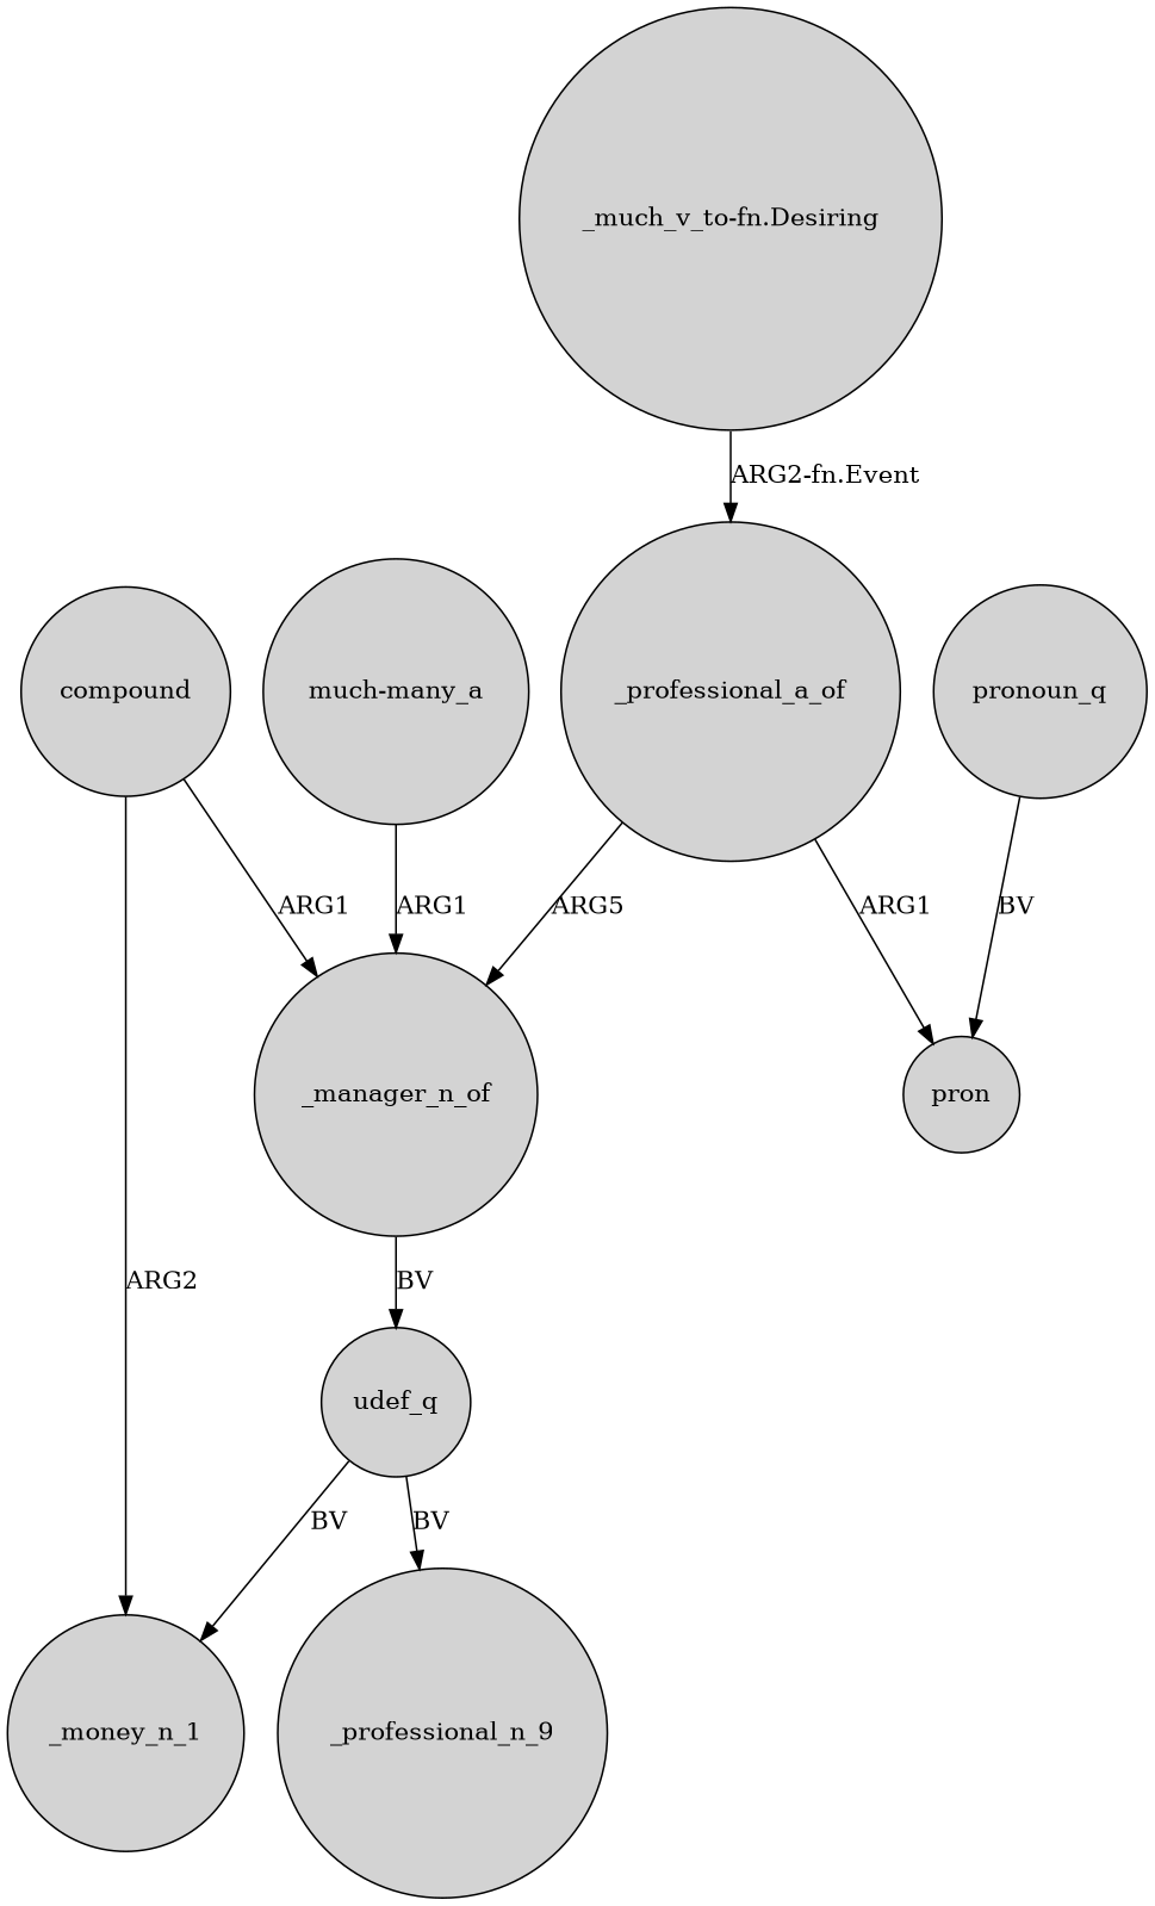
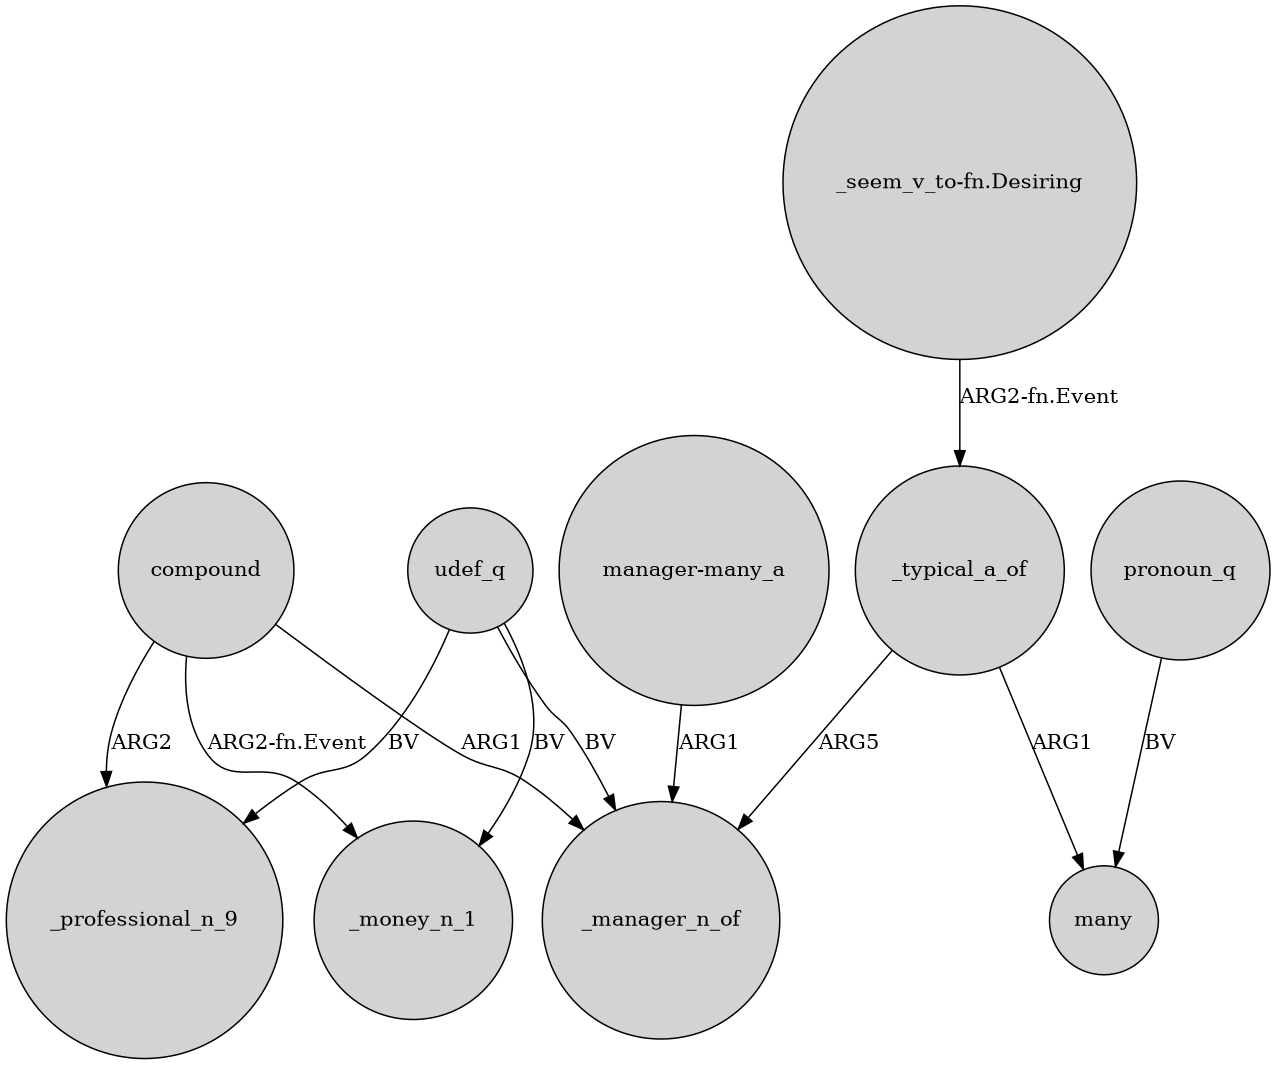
  digraph {
    node [shape=circle style=filled]
    n1 [label=_professional_n_9]
    compound
    _manager_n_of
    _money_n_1
-   _typical_a_of [label=_professional_a_of]
-   pron
+   _typical_a_of
+   pron [label=many]
    udef_q
-   "much-many_a"
-   "_seem_v_to-fn.Desiring" [label="_much_v_to-fn.Desiring"]
+   "much-many_a" [label="manager-many_a"]
+   "_seem_v_to-fn.Desiring"
    pronoun_q
+   compound -> n1 [label=ARG2]
    compound -> _manager_n_of [label=ARG1]
-   compound -> _money_n_1 [label=ARG2]
+   compound -> _money_n_1 [label="ARG2-fn.Event"]
    _typical_a_of -> _manager_n_of [label=ARG5]
    _typical_a_of -> pron [label=ARG1]
    udef_q -> n1 [label=BV]
-   _manager_n_of -> udef_q [label=BV]
+   udef_q -> _manager_n_of [label=BV]
    udef_q -> _money_n_1 [label=BV]
    "much-many_a" -> _manager_n_of [label=ARG1]
    "_seem_v_to-fn.Desiring" -> _typical_a_of [label="ARG2-fn.Event"]
    pronoun_q -> pron [label=BV]
  }
